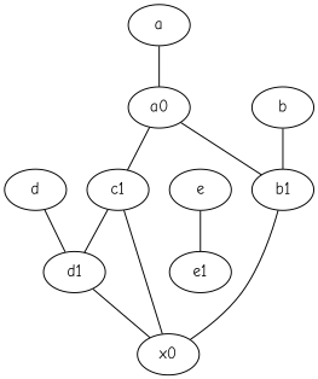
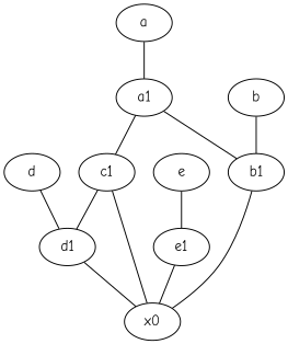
  graph {
    fontname="Comic Neue"
    node [fontname="Comic Neue" labelfontsize=50]
    edge [fontname="Comic Neue"]
    c1
    x0
    d1
    e1
    e
    a
-   a1 [label=a0]
+   a1
    b1
    d
    b
    c1 -- x0
    c1 -- d1
    d1 -- x0
+   e1 -- x0
    e -- e1
    a -- a1
    a1 -- c1
    a1 -- b1
    b1 -- x0
    d -- d1
    b -- b1
  }
